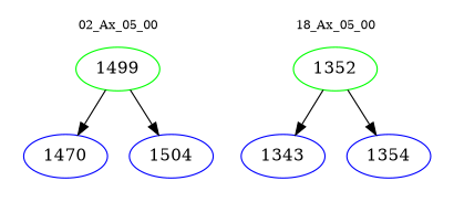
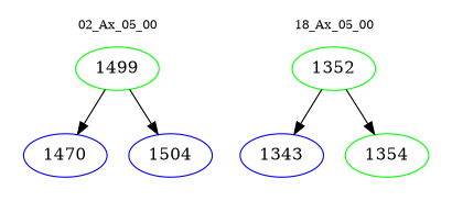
  digraph {
    node [color=blue]
    edge [color=black]
    n1 [color=green label=1499]
    n2 [label=1470]
    n3 [label=1504]
    n4 [color=green label=1352]
    n5 [label=1343]
-   n6 [label=1354]
+   n6 [color=green label=1354]
    subgraph cluster_1 {
      color=white
      fontsize=10
      label="02_Ax_05_00"
      n1
      n2
      n3
    }
    subgraph cluster_2 {
      color=white
      fontsize=10
      label="18_Ax_05_00"
      n4
      n5
      n6
    }
    n1 -> n2
    n1 -> n3
    n4 -> n5
    n4 -> n6
  }
